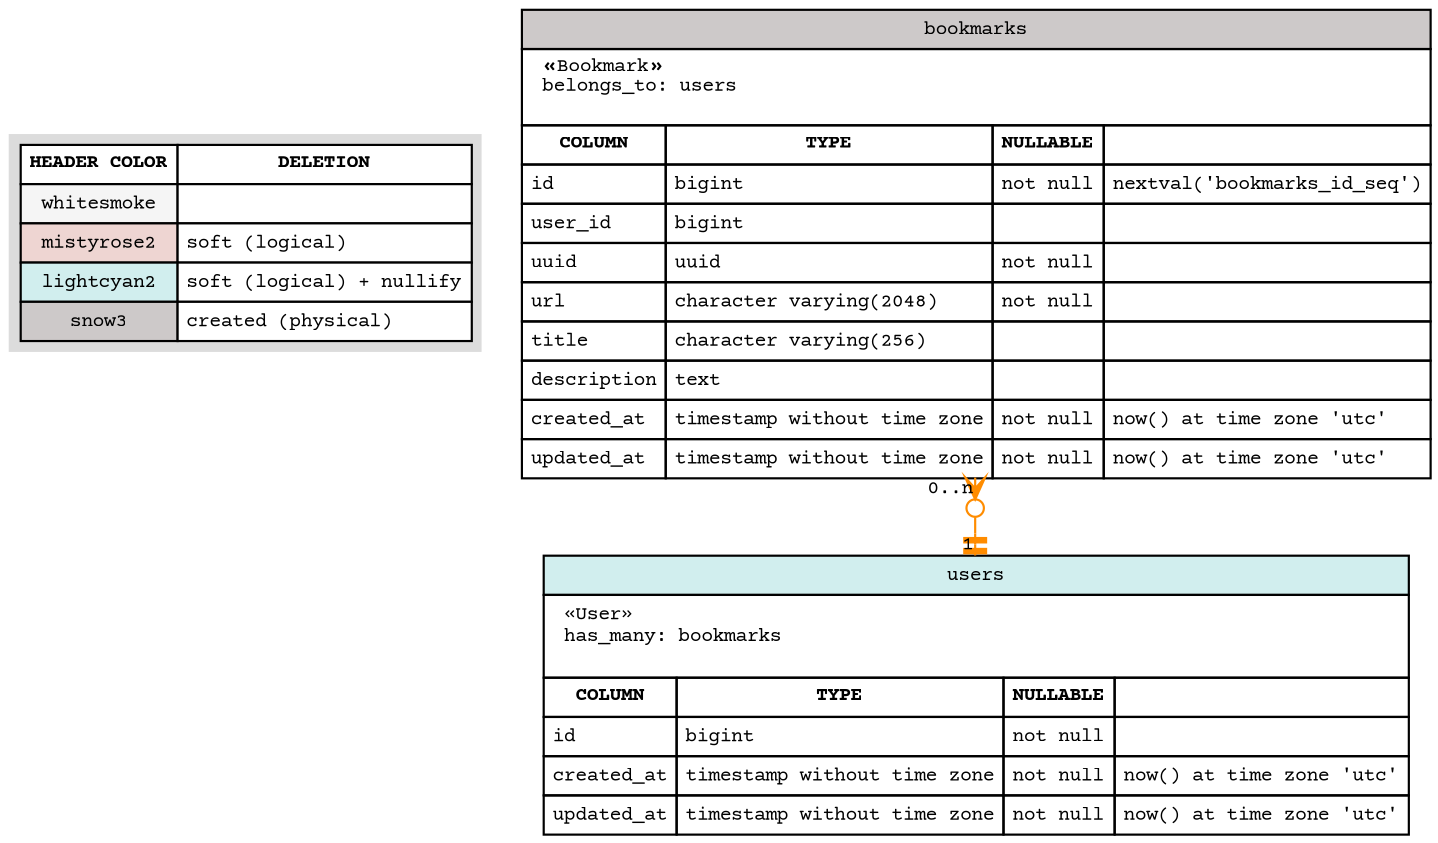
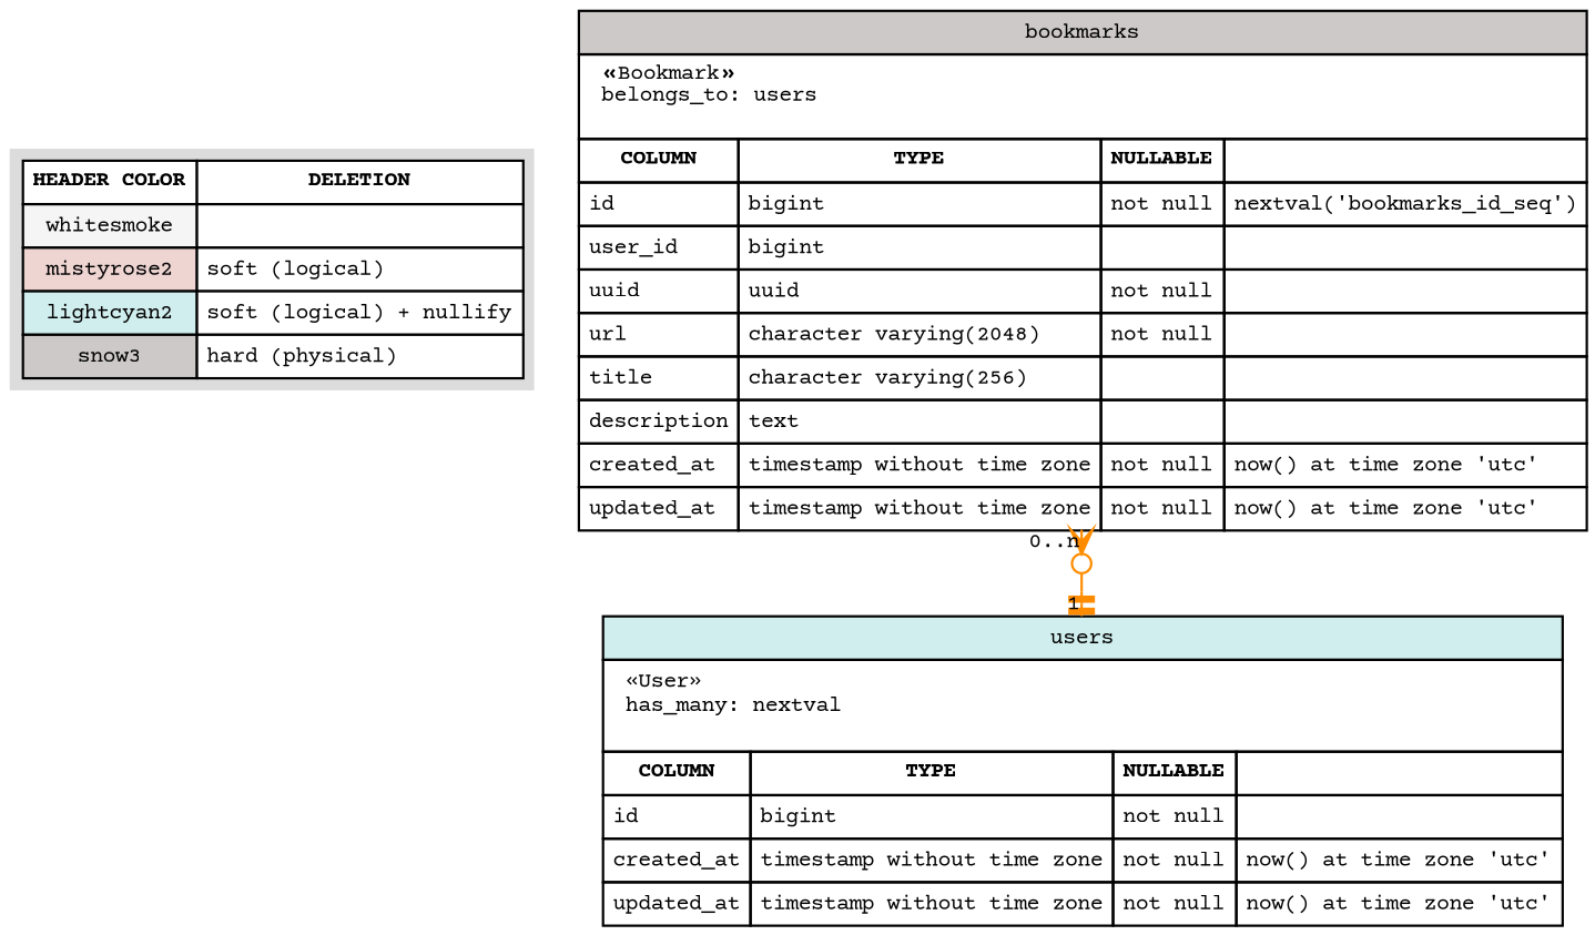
  digraph {
    fontname="Courier Prime"
    fontsize=9
    node [fontcolor=black fontname="Courier Prime" fontsize=9 margin=0 rankdir=LR shape=none]
-   n1 [fillcolor=gainsboro label=<<table border="0" cellspacing="0" cellpadding="3">       <tr>         <td border="1" align="center" bgcolor="gray100"><b>HEADER COLOR</b></td>         <td border="1" align="center" bgcolor="gray100"><b>DELETION</b></td>       </tr>       <tr>         <td border="1" align="center" bgcolor="whitesmoke">whitesmoke</td>         <td border="1" align="left" bgcolor="white"></td>       </tr>       <tr>         <td border="1" align="center" bgcolor="mistyrose2">mistyrose2</td>         <td border="1" align="left" bgcolor="white">soft (logical)</td>       </tr>       <tr>         <td border="1" align="center" bgcolor="lightcyan2">lightcyan2</td>         <td border="1" align="left" bgcolor="white">soft (logical) + nullify</td>       </tr>       <tr>         <td border="1" align="center" bgcolor="snow3">snow3</td>         <td border="1" align="left" bgcolor="white">created (physical)</td>       </tr>     </table>> margin="0.07,0.07" style=filled]
-   n2 [label=<<table border="0" cellspacing="0" cellpadding="3">       <tr><td border="1" colspan="4" align="center" bgcolor="lightcyan2">users</td></tr>       <tr>         <td border="1" colspan="4" align="left"> «User»<br align="left"/> has_many: bookmarks<br align="left"/>         </td>       </tr>       <tr>         <td border="1" align="center"><b>COLUMN</b></td>         <td border="1" align="center"><b>TYPE</b></td>         <td border="1" align="center"><b>NULLABLE</b></td>         <td border="1" align="center"></td>       </tr>       <tr>         <td border="1" align="left">id</td>         <td border="1" align="left">bigint</td>         <td border="1" align="left">not null</td>         <td border="1" align="left"></td>       </tr>       <tr>         <td border="1" align="left">created_at</td>         <td border="1" align="left">timestamp without time zone</td>         <td border="1" align="left">not null</td>         <td border="1" align="left">now() at time zone 'utc'</td>       </tr>       <tr>         <td border="1" align="left">updated_at</td>         <td border="1" align="left">timestamp without time zone</td>         <td border="1" align="left">not null</td>         <td border="1" align="left">now() at time zone 'utc'</td>       </tr>     </table>>]
+   n1 [fillcolor=gainsboro label=<<table border="0" cellspacing="0" cellpadding="3">       <tr>         <td border="1" align="center" bgcolor="gray100"><b>HEADER COLOR</b></td>         <td border="1" align="center" bgcolor="gray100"><b>DELETION</b></td>       </tr>       <tr>         <td border="1" align="center" bgcolor="whitesmoke">whitesmoke</td>         <td border="1" align="left" bgcolor="white"></td>       </tr>       <tr>         <td border="1" align="center" bgcolor="mistyrose2">mistyrose2</td>         <td border="1" align="left" bgcolor="white">soft (logical)</td>       </tr>       <tr>         <td border="1" align="center" bgcolor="lightcyan2">lightcyan2</td>         <td border="1" align="left" bgcolor="white">soft (logical) + nullify</td>       </tr>       <tr>         <td border="1" align="center" bgcolor="snow3">snow3</td>         <td border="1" align="left" bgcolor="white">hard (physical)</td>       </tr>     </table>> margin="0.07,0.07" style=filled]
+   n2 [label=<<table border="0" cellspacing="0" cellpadding="3">       <tr><td border="1" colspan="4" align="center" bgcolor="lightcyan2">users</td></tr>       <tr>         <td border="1" colspan="4" align="left"> «User»<br align="left"/> has_many: nextval<br align="left"/>         </td>       </tr>       <tr>         <td border="1" align="center"><b>COLUMN</b></td>         <td border="1" align="center"><b>TYPE</b></td>         <td border="1" align="center"><b>NULLABLE</b></td>         <td border="1" align="center"></td>       </tr>       <tr>         <td border="1" align="left">id</td>         <td border="1" align="left">bigint</td>         <td border="1" align="left">not null</td>         <td border="1" align="left"></td>       </tr>       <tr>         <td border="1" align="left">created_at</td>         <td border="1" align="left">timestamp without time zone</td>         <td border="1" align="left">not null</td>         <td border="1" align="left">now() at time zone 'utc'</td>       </tr>       <tr>         <td border="1" align="left">updated_at</td>         <td border="1" align="left">timestamp without time zone</td>         <td border="1" align="left">not null</td>         <td border="1" align="left">now() at time zone 'utc'</td>       </tr>     </table>>]
    n3 [label=<<table border="0" cellspacing="0" cellpadding="3">       <tr><td border="1" colspan="4" align="center" bgcolor="snow3">bookmarks</td></tr>       <tr>         <td border="1" colspan="4" align="left"> <b>«</b>Bookmark<b>»</b><br align="left"/> belongs_to: users<br align="left"/>         </td>       </tr>       <tr>         <td border="1" align="center"><b>COLUMN</b></td>         <td border="1" align="center"><b>TYPE</b></td>         <td border="1" align="center"><b>NULLABLE</b></td>         <td border="1" align="center"></td>       </tr>       <tr>         <td border="1" align="left">id</td>         <td border="1" align="left">bigint</td>         <td border="1" align="left">not null</td>         <td border="1" align="left">nextval('bookmarks_id_seq')</td>       </tr>       <tr>         <td border="1" align="left">user_id</td>         <td border="1" align="left">bigint</td>         <td border="1" align="left"></td>         <td border="1" align="left"></td>       </tr>       <tr>         <td border="1" align="left">uuid</td>         <td border="1" align="left">uuid</td>         <td border="1" align="left">not null</td>         <td border="1" align="left"></td>       </tr>       <tr>         <td border="1" align="left">url</td>         <td border="1" align="left">character varying(2048)</td>         <td border="1" align="left">not null</td>         <td border="1" align="left"></td>       </tr>       <tr>         <td border="1" align="left">title</td>         <td border="1" align="left">character varying(256)</td>         <td border="1" align="left"></td>         <td border="1" align="left"></td>       </tr>       <tr>         <td border="1" align="left">description</td>         <td border="1" align="left">text</td>         <td border="1" align="left"></td>         <td border="1" align="left"></td>       </tr>       <tr>         <td border="1" align="left">created_at</td>         <td border="1" align="left">timestamp without time zone</td>         <td border="1" align="left">not null</td>         <td border="1" align="left">now() at time zone 'utc'</td>       </tr>       <tr>         <td border="1" align="left">updated_at</td>         <td border="1" align="left">timestamp without time zone</td>         <td border="1" align="left">not null</td>         <td border="1" align="left">now() at time zone 'utc'</td>       </tr>     </table>>]
    subgraph sub_1 {
      rank=same
      n1
    }
    subgraph sub_2 {
      rank=same
      n2
    }
    subgraph sub_3 {
      rank=same
      n3
    }
    n3 -> n2 [arrowhead=teetee arrowtail=crowodot dir=both fontname="Courier Prime" fontsize=9 headlabel=1 rankdir=LR shape=record taillabel="0..n" color=darkorange]
  }
